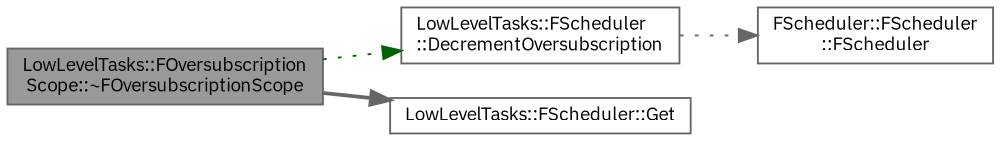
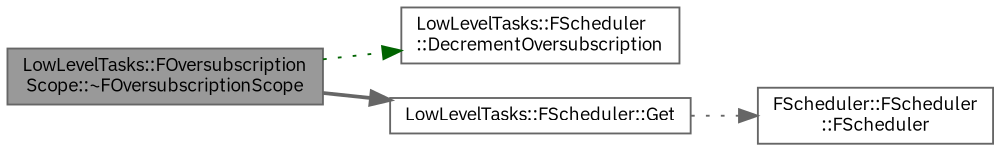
  digraph {
    fontname="IBM Plex Sans"
    rankdir=LR
    node [color=grey40 fillcolor=white fontname="IBM Plex Sans" fontsize=10 shape=box style=filled]
    edge [color=gray40 fontname="IBM Plex Sans" fontsize=10 labelfontname=Helvetica labelfontsize=10 style=dotted]
    n1 [color=gray40 fillcolor=grey60 fontcolor=black height=0.2 label="LowLevelTasks::FOversubscription\lScope::~FOversubscriptionScope" width=0.4]
    n2 [height=0.2 label="LowLevelTasks::FScheduler\l::DecrementOversubscription" width=0.4]
    n3 [height=0.2 label="LowLevelTasks::FScheduler::Get" width=0.4]
    n4 [height=0.2 label="FScheduler::FScheduler\l::FScheduler" width=0.4]
    n1 -> n2 [color=darkgreen]
    n1 -> n3 [style=bold]
-   n2 -> n4
+   n3 -> n4
  }
